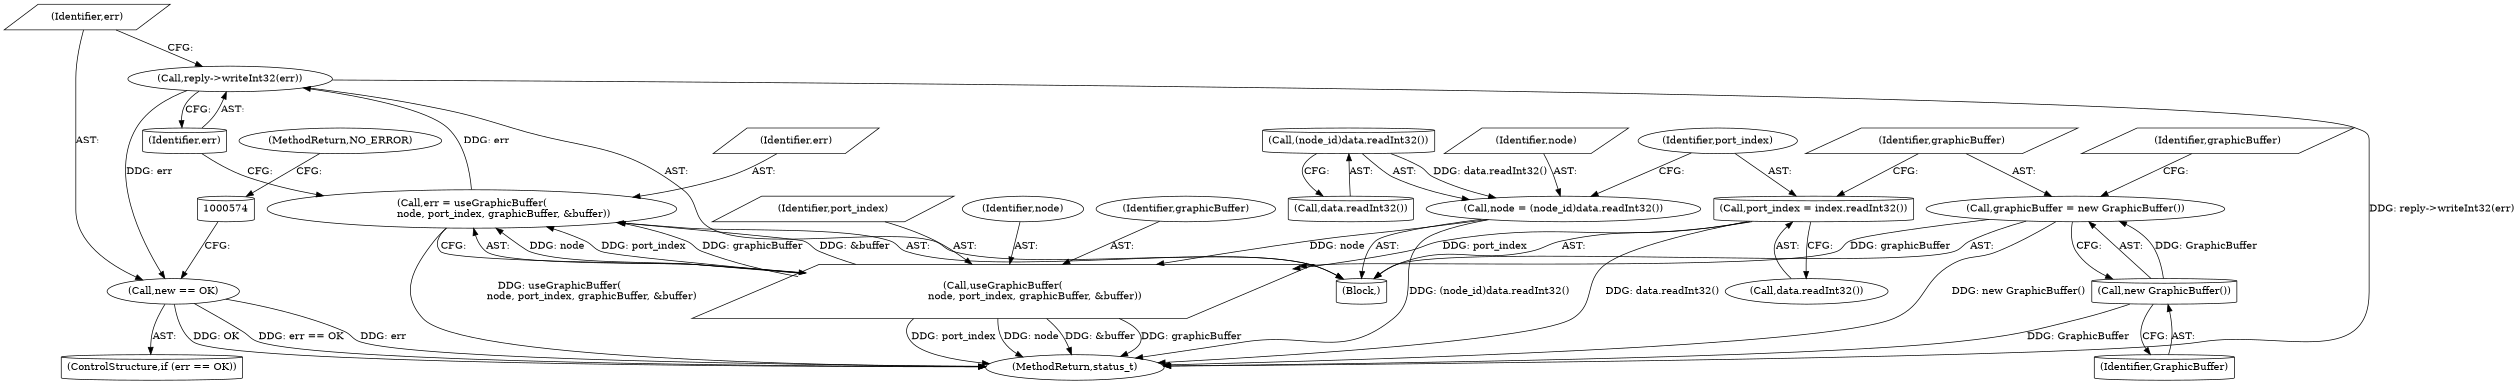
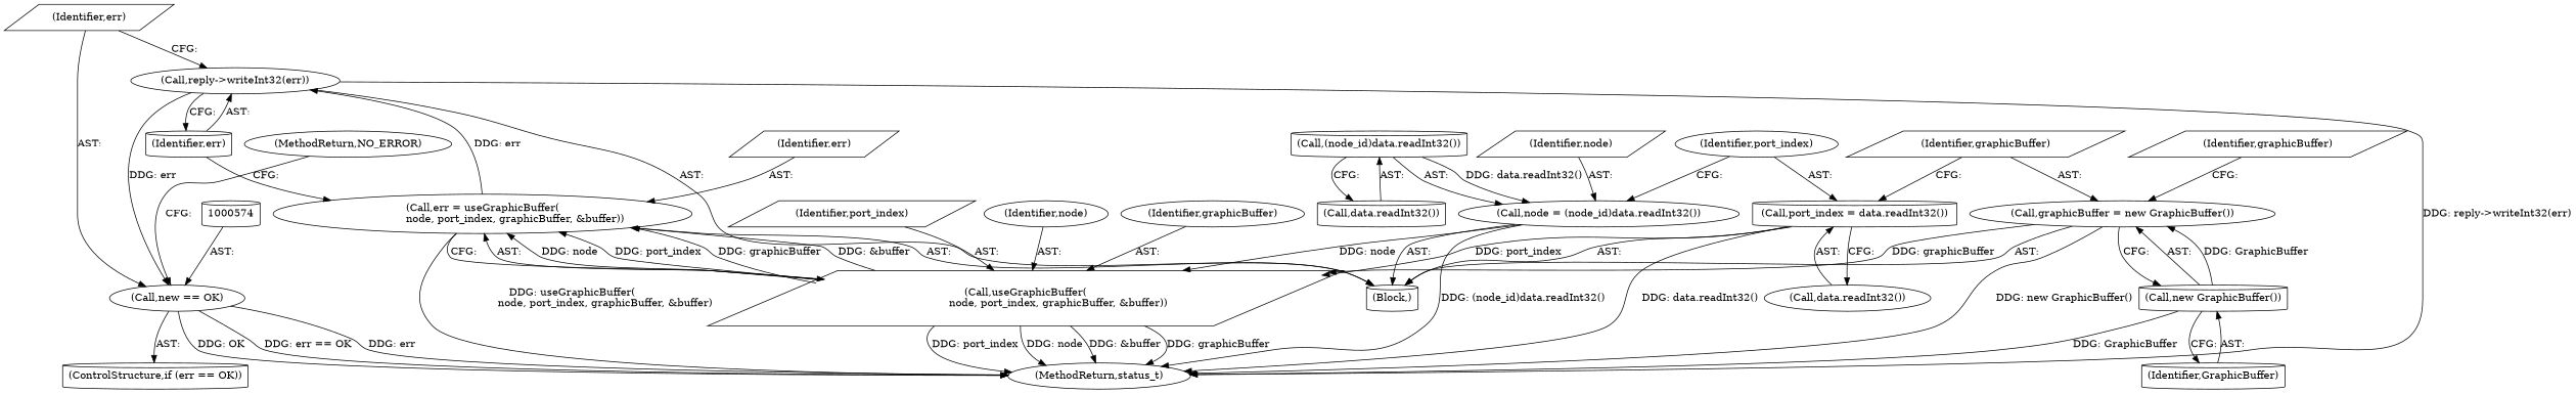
  digraph {
    node [shape=ellipse]
    n1 [label="(Call,reply->writeInt32(err))"]
    n2 [label="(Call,new == OK)"]
    n3 [label="(Block,)" shape=cylinder]
    n4 [label="(Identifier,err)" shape=cylinder]
    n5 [label="(MethodReturn,status_t)"]
    n6 [label="(ControlStructure,if (err == OK))" shape=cylinder]
    n7 [label="(Call,err = useGraphicBuffer(\n                    node, port_index, graphicBuffer, &buffer))"]
    n8 [label="(Call,useGraphicBuffer(\n                    node, port_index, graphicBuffer, &buffer))" shape=parallelogram]
    n9 [label="(Call,node = (node_id)data.readInt32())"]
    n10 [label="(Call,(node_id)data.readInt32())" shape=cylinder]
    n11 [label="(Call,data.readInt32())" shape=cylinder]
-   n12 [label="(Call,port_index = index.readInt32())" shape=cylinder]
+   n12 [label="(Call,port_index = data.readInt32())" shape=cylinder]
    n13 [label="(Call,data.readInt32())"]
    n14 [label="(Call,graphicBuffer = new GraphicBuffer())"]
    n15 [label="(Call,new GraphicBuffer())" shape=cylinder]
    n16 [label="(Identifier,GraphicBuffer)" shape=cylinder]
    n17 [label="(Identifier,graphicBuffer)" shape=parallelogram]
    n18 [label="(Identifier,port_index)" shape=parallelogram]
    n19 [label="(Identifier,err)" shape=parallelogram]
    n20 [label="(Identifier,err)" shape=parallelogram]
    n21 [label="(Identifier,node)" shape=parallelogram]
    n22 [label="(Identifier,node)"]
    n23 [label="(MethodReturn,NO_ERROR)"]
    n24 [label="(Identifier,port_index)"]
    n25 [label="(Identifier,graphicBuffer)" shape=parallelogram]
    n26 [label="(Identifier,graphicBuffer)"]
    1000574 [shape=cylinder]
    n1 -> n2 [label="DDG: err"]
    n1 -> n3 [label="AST: "]
    n1 -> n4 [label="CFG: "]
    n1 -> n5 [label="DDG: reply->writeInt32(err)"]
    n2 -> n5 [label="DDG: err == OK"]
    n2 -> n5 [label="DDG: err"]
    n2 -> n5 [label="DDG: OK"]
    n2 -> n6 [label="AST: "]
    n4 -> n1 [label="AST: "]
    n4 -> n7 [label="CFG: "]
    n7 -> n1 [label="DDG: err"]
    n7 -> n3 [label="AST: "]
    n7 -> n5 [label="DDG: useGraphicBuffer(\n                    node, port_index, graphicBuffer, &buffer)"]
    n7 -> n8 [label="CFG: "]
    n8 -> n5 [label="DDG: node"]
    n8 -> n5 [label="DDG: &buffer"]
    n8 -> n5 [label="DDG: graphicBuffer"]
    n8 -> n5 [label="DDG: port_index"]
    n8 -> n7 [label="AST: "]
    n8 -> n7 [label="DDG: node"]
    n8 -> n7 [label="DDG: port_index"]
    n8 -> n7 [label="DDG: graphicBuffer"]
    n8 -> n7 [label="DDG: &buffer"]
    n9 -> n3 [label="AST: "]
    n9 -> n5 [label="DDG: (node_id)data.readInt32()"]
    n9 -> n8 [label="DDG: node"]
    n10 -> n9 [label="AST: "]
    n10 -> n9 [label="DDG: data.readInt32()"]
    n10 -> n11 [label="CFG: "]
    n11 -> n10 [label="AST: "]
    n12 -> n3 [label="AST: "]
    n12 -> n5 [label="DDG: data.readInt32()"]
    n12 -> n8 [label="DDG: port_index"]
    n12 -> n13 [label="CFG: "]
    n13 -> n12 [label="AST: "]
    n14 -> n3 [label="AST: "]
    n14 -> n5 [label="DDG: new GraphicBuffer()"]
    n14 -> n8 [label="DDG: graphicBuffer"]
    n14 -> n15 [label="CFG: "]
    n15 -> n5 [label="DDG: GraphicBuffer"]
    n15 -> n14 [label="AST: "]
    n15 -> n14 [label="DDG: GraphicBuffer"]
    n15 -> n16 [label="CFG: "]
    n16 -> n15 [label="AST: "]
    n17 -> n12 [label="CFG: "]
    n17 -> n14 [label="AST: "]
    n18 -> n8 [label="AST: "]
    n19 -> n7 [label="AST: "]
    n20 -> n1 [label="CFG: "]
    n20 -> n2 [label="AST: "]
    n21 -> n9 [label="AST: "]
    n22 -> n8 [label="AST: "]
-   n23 -> 1000574 [label="CFG: "]
+   n23 -> n2 [label="CFG: "]
    n24 -> n9 [label="CFG: "]
    n24 -> n12 [label="AST: "]
    n25 -> n14 [label="CFG: "]
    n26 -> n8 [label="AST: "]
-   1000574 -> n2 [label="CFG: "]
+   1000574 -> n2 [label="AST: "]
  }
